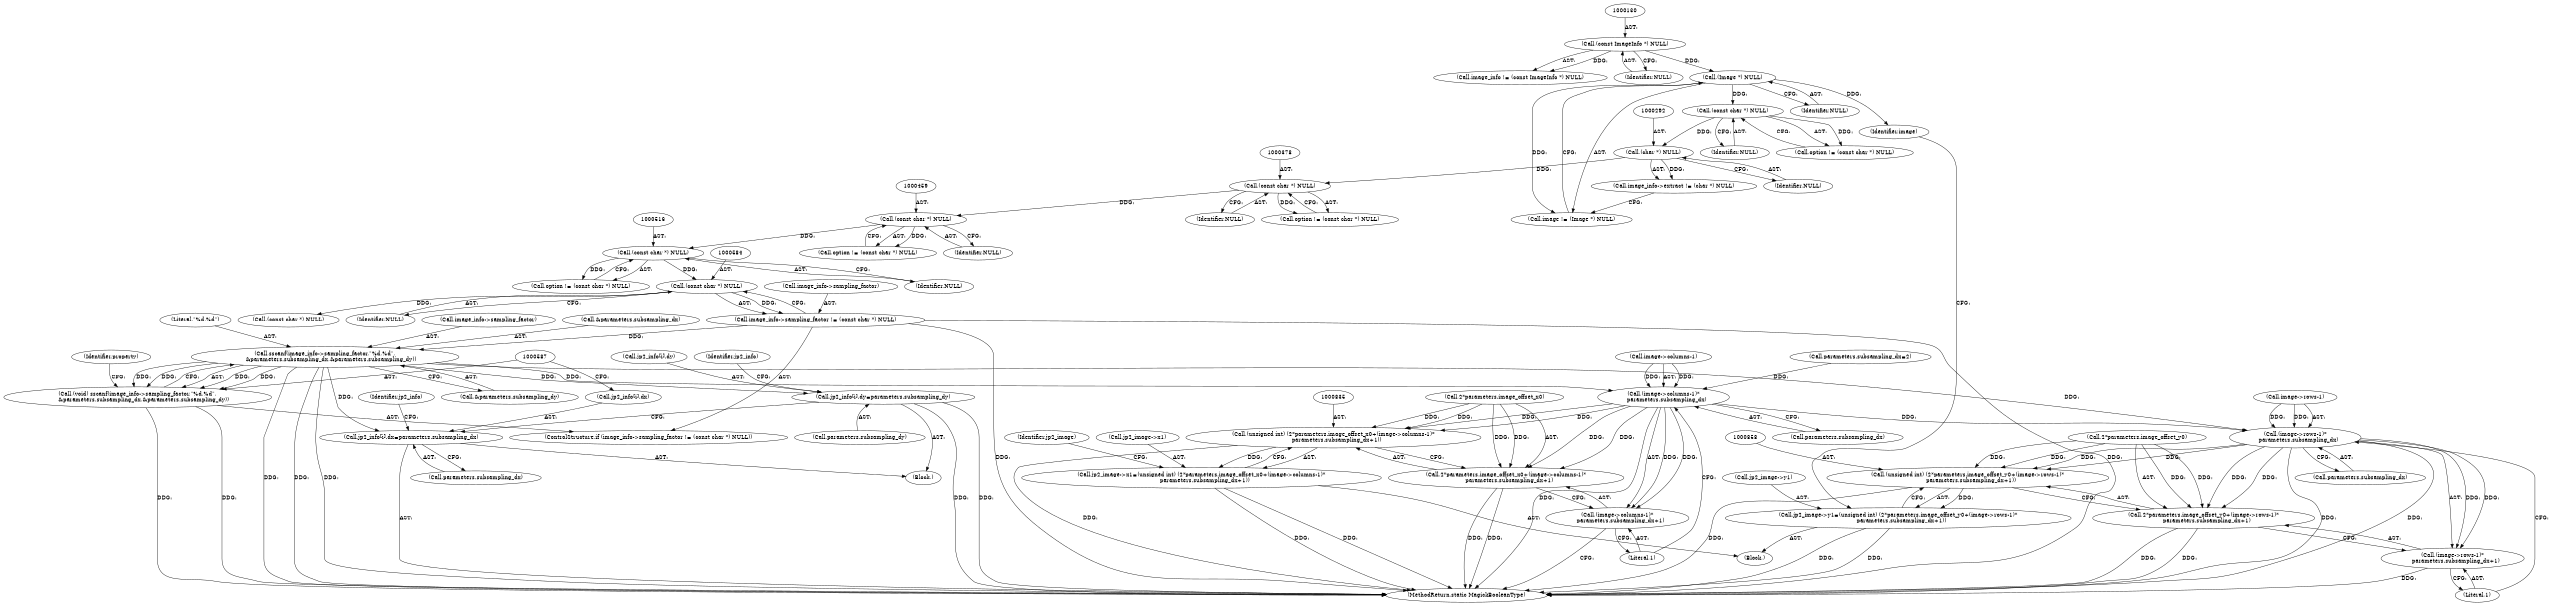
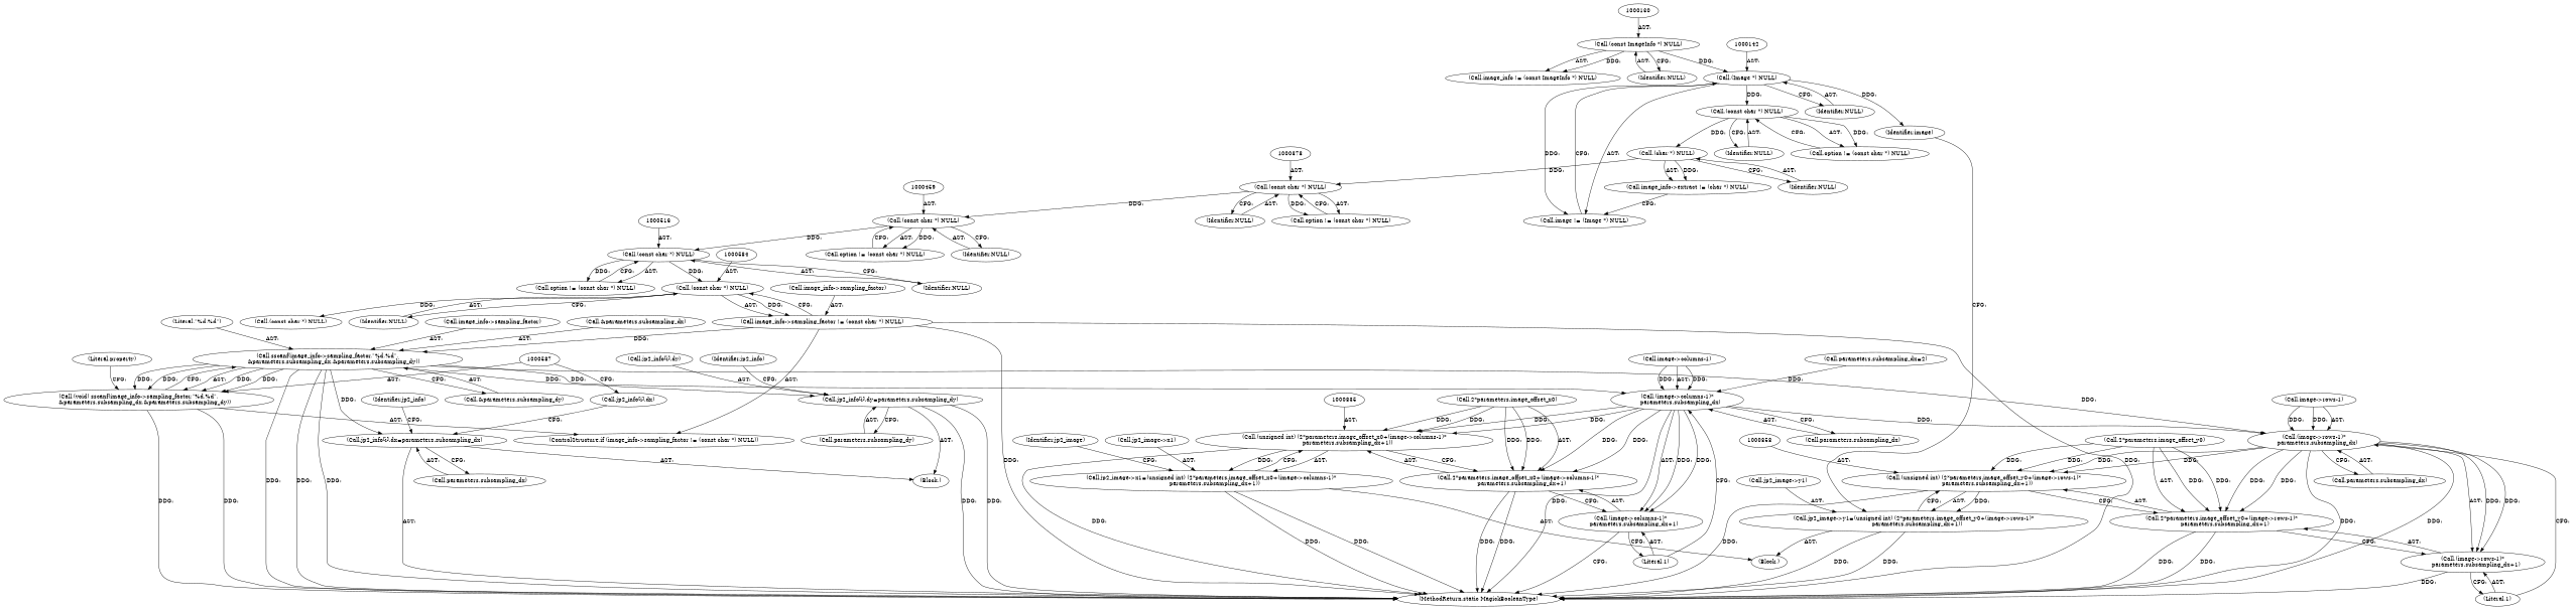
  digraph {
    n1 [label="(Call,sscanf(image_info->sampling_factor,\"%d,%d\",\n       &parameters.subsampling_dx,&parameters.subsampling_dy))"]
    n2 [label="(Call,(void) sscanf(image_info->sampling_factor,\"%d,%d\",\n       &parameters.subsampling_dx,&parameters.subsampling_dy))"]
    n3 [label="(Call,jp2_info[i].dx=parameters.subsampling_dx)"]
    n4 [label="(Call,jp2_info[i].dy=parameters.subsampling_dy)"]
    n5 [label="(Call,(image->columns-1)*\n    parameters.subsampling_dx)"]
    n6 [label="(Call,(image->rows-1)*\n    parameters.subsampling_dx)"]
    n7 [label="(MethodReturn,static MagickBooleanType)"]
    n8 [label="(Call,&parameters.subsampling_dy)"]
    n9 [label="(ControlStructure,if (image_info->sampling_factor != (const char *) NULL))"]
    n10 [label="(Block,)"]
    n11 [label="(Call,parameters.subsampling_dx)"]
    n12 [label="(Call,parameters.subsampling_dy)"]
    n13 [label="(Call,(unsigned int) (2*parameters.image_offset_x0+(image->columns-1)*\n    parameters.subsampling_dx+1))"]
    n14 [label="(Call,2*parameters.image_offset_x0+(image->columns-1)*\n    parameters.subsampling_dx+1)"]
    n15 [label="(Call,(image->columns-1)*\n    parameters.subsampling_dx+1)"]
    n16 [label="(Call,parameters.subsampling_dx)"]
    n17 [label="(Call,(unsigned int) (2*parameters.image_offset_y0+(image->rows-1)*\n    parameters.subsampling_dx+1))"]
    n18 [label="(Call,2*parameters.image_offset_y0+(image->rows-1)*\n    parameters.subsampling_dx+1)"]
    n19 [label="(Call,(image->rows-1)*\n    parameters.subsampling_dx+1)"]
    n20 [label="(Call,parameters.subsampling_dx)"]
    n21 [label="(Call,image_info->sampling_factor != (const char *) NULL)"]
    n22 [label="(Call,(const char *) NULL)"]
    n23 [label="(Identifier,NULL)"]
    n24 [label="(Call,(const char *) NULL)"]
    n25 [label="(Call,(const char *) NULL)"]
    n26 [label="(Identifier,NULL)"]
    n27 [label="(Call,option != (const char *) NULL)"]
    n28 [label="(Call,(const char *) NULL)"]
    n29 [label="(Identifier,NULL)"]
    n30 [label="(Call,option != (const char *) NULL)"]
    n31 [label="(Call,(const char *) NULL)"]
    n32 [label="(Identifier,NULL)"]
    n33 [label="(Call,option != (const char *) NULL)"]
    n34 [label="(Call,(char *) NULL)"]
    n35 [label="(Call,image_info->extract != (char *) NULL)"]
    n36 [label="(Identifier,NULL)"]
    n37 [label="(Call,image != (Image *) NULL)"]
    n38 [label="(Call,(const char *) NULL)"]
    n39 [label="(Identifier,NULL)"]
    n40 [label="(Call,option != (const char *) NULL)"]
    n41 [label="(Call,(Image *) NULL)"]
    n42 [label="(Identifier,NULL)"]
    n43 [label="(Identifier,image)"]
    n44 [label="(Call,(const ImageInfo *) NULL)"]
    n45 [label="(Identifier,NULL)"]
    n46 [label="(Call,image_info != (const ImageInfo *) NULL)"]
    n47 [label="(Call,jp2_image->x1=(unsigned int) (2*parameters.image_offset_x0+(image->columns-1)*\n    parameters.subsampling_dx+1))"]
    n48 [label="(Literal,1)"]
    n49 [label="(Block,)"]
    n50 [label="(Call,jp2_image->y1=(unsigned int) (2*parameters.image_offset_y0+(image->rows-1)*\n    parameters.subsampling_dx+1))"]
    n51 [label="(Literal,1)"]
    n52 [label="(Call,image->rows-1)"]
    n53 [label="(Call,jp2_image->y1)"]
    n54 [label="(Call,jp2_image->x1)"]
-   n55 [label="(Identifier,property)"]
+   n55 [label="(Literal,property)"]
    n56 [label="(Call,image_info->sampling_factor)"]
    n57 [label="(Call,&parameters.subsampling_dx)"]
    n58 [label="(Call,2*parameters.image_offset_x0)"]
    n59 [label="(Call,image_info->sampling_factor)"]
    n60 [label="(Call,jp2_info[i].dy)"]
    n61 [label="(Literal,\"%d,%d\")"]
    n62 [label="(Identifier,jp2_info)"]
    n63 [label="(Identifier,jp2_info)"]
    n64 [label="(Identifier,jp2_image)"]
    n65 [label="(Call,jp2_info[i].dx)"]
    n66 [label="(Call,image->columns-1)"]
    n67 [label="(Call,parameters.subsampling_dx=2)"]
    n68 [label="(Call,2*parameters.image_offset_y0)"]
    1000587
    1000584
    1000516
    n72 [label=1000459]
    1000378
-   1000292
+   1000142
    1000130
    1000835
    1000858
    n1 -> n2 [label="AST: "]
    n1 -> n2 [label="DDG: "]
    n1 -> n2 [label="DDG: "]
    n1 -> n2 [label="DDG: "]
    n1 -> n2 [label="DDG: "]
    n1 -> n3 [label="DDG: "]
    n1 -> n4 [label="DDG: "]
    n1 -> n5 [label="DDG: "]
    n1 -> n6 [label="DDG: "]
    n1 -> n7 [label="DDG: "]
    n1 -> n7 [label="DDG: "]
    n1 -> n7 [label="DDG: "]
    n1 -> n8 [label="CFG: "]
    n2 -> n1 [label="CFG: "]
    n2 -> n7 [label="DDG: "]
    n2 -> n7 [label="DDG: "]
    n2 -> n9 [label="AST: "]
    n3 -> n7 [label="AST: "]
    n3 -> n10 [label="AST: "]
    n3 -> n11 [label="CFG: "]
    n4 -> n7 [label="DDG: "]
    n4 -> n7 [label="DDG: "]
    n4 -> n10 [label="AST: "]
-   n4 -> n3 [label="CFG: "]
+   n4 -> n12 [label="CFG: "]
    n5 -> n6 [label="DDG: "]
    n5 -> n7 [label="DDG: "]
    n5 -> n13 [label="DDG: "]
    n5 -> n13 [label="DDG: "]
    n5 -> n14 [label="DDG: "]
    n5 -> n14 [label="DDG: "]
    n5 -> n15 [label="AST: "]
    n5 -> n15 [label="DDG: "]
    n5 -> n15 [label="DDG: "]
    n5 -> n16 [label="CFG: "]
    n6 -> n7 [label="DDG: "]
    n6 -> n7 [label="DDG: "]
    n6 -> n17 [label="DDG: "]
    n6 -> n17 [label="DDG: "]
    n6 -> n18 [label="DDG: "]
    n6 -> n18 [label="DDG: "]
    n6 -> n19 [label="AST: "]
    n6 -> n19 [label="DDG: "]
    n6 -> n19 [label="DDG: "]
    n6 -> n20 [label="CFG: "]
    n8 -> n1 [label="AST: "]
    n11 -> n3 [label="AST: "]
    n12 -> n4 [label="AST: "]
    n13 -> n7 [label="DDG: "]
    n13 -> n14 [label="CFG: "]
    n13 -> n47 [label="AST: "]
    n13 -> n47 [label="DDG: "]
    n14 -> n7 [label="DDG: "]
    n14 -> n7 [label="DDG: "]
    n14 -> n13 [label="AST: "]
    n14 -> n15 [label="CFG: "]
    n15 -> n7 [label="CFG: "]
    n15 -> n14 [label="AST: "]
    n15 -> n48 [label="CFG: "]
    n16 -> n5 [label="AST: "]
    n17 -> n7 [label="DDG: "]
    n17 -> n18 [label="CFG: "]
    n17 -> n50 [label="AST: "]
    n17 -> n50 [label="DDG: "]
    n18 -> n7 [label="DDG: "]
    n18 -> n7 [label="DDG: "]
    n18 -> n17 [label="AST: "]
    n18 -> n19 [label="CFG: "]
    n19 -> n7 [label="DDG: "]
    n19 -> n18 [label="AST: "]
    n19 -> n51 [label="CFG: "]
    n20 -> n6 [label="AST: "]
    n21 -> n1 [label="DDG: "]
    n21 -> n7 [label="DDG: "]
    n21 -> n7 [label="DDG: "]
    n21 -> n9 [label="AST: "]
    n21 -> n22 [label="CFG: "]
    n22 -> n21 [label="AST: "]
    n22 -> n21 [label="DDG: "]
    n22 -> n23 [label="CFG: "]
    n22 -> n24 [label="DDG: "]
    n23 -> n22 [label="AST: "]
    n25 -> n22 [label="DDG: "]
    n25 -> n26 [label="CFG: "]
    n25 -> n27 [label="AST: "]
    n25 -> n27 [label="DDG: "]
    n26 -> n25 [label="AST: "]
    n27 -> n25 [label="CFG: "]
    n28 -> n25 [label="DDG: "]
    n28 -> n29 [label="CFG: "]
    n28 -> n30 [label="AST: "]
    n28 -> n30 [label="DDG: "]
    n29 -> n28 [label="AST: "]
    n30 -> n28 [label="CFG: "]
    n31 -> n28 [label="DDG: "]
    n31 -> n32 [label="CFG: "]
    n31 -> n33 [label="AST: "]
    n31 -> n33 [label="DDG: "]
    n32 -> n31 [label="AST: "]
    n33 -> n31 [label="CFG: "]
    n34 -> n31 [label="DDG: "]
    n34 -> n35 [label="AST: "]
    n34 -> n35 [label="DDG: "]
    n34 -> n36 [label="CFG: "]
    n35 -> n37 [label="CFG: "]
    n36 -> n34 [label="AST: "]
    n37 -> n41 [label="CFG: "]
    n38 -> n34 [label="DDG: "]
    n38 -> n39 [label="CFG: "]
    n38 -> n40 [label="AST: "]
    n38 -> n40 [label="DDG: "]
    n39 -> n38 [label="AST: "]
    n40 -> n38 [label="CFG: "]
    n41 -> n37 [label="AST: "]
    n41 -> n37 [label="DDG: "]
    n41 -> n38 [label="DDG: "]
    n41 -> n42 [label="CFG: "]
    n41 -> n43 [label="DDG: "]
    n42 -> n41 [label="AST: "]
    n43 -> n50 [label="CFG: "]
    n44 -> n41 [label="DDG: "]
    n44 -> n45 [label="CFG: "]
    n44 -> n46 [label="AST: "]
    n44 -> n46 [label="DDG: "]
    n45 -> n44 [label="AST: "]
    n47 -> n7 [label="DDG: "]
    n47 -> n7 [label="DDG: "]
    n47 -> n13 [label="CFG: "]
    n47 -> n49 [label="AST: "]
    n48 -> n5 [label="CFG: "]
    n48 -> n15 [label="AST: "]
    n50 -> n7 [label="DDG: "]
    n50 -> n7 [label="DDG: "]
    n50 -> n17 [label="CFG: "]
    n50 -> n49 [label="AST: "]
    n51 -> n6 [label="CFG: "]
    n51 -> n19 [label="AST: "]
    n52 -> n6 [label="AST: "]
    n52 -> n6 [label="DDG: "]
    n52 -> n6 [label="DDG: "]
    n53 -> n50 [label="AST: "]
    n54 -> n47 [label="AST: "]
    n55 -> n2 [label="CFG: "]
    n56 -> n1 [label="AST: "]
    n57 -> n1 [label="AST: "]
    n58 -> n13 [label="DDG: "]
    n58 -> n13 [label="DDG: "]
    n58 -> n14 [label="AST: "]
    n58 -> n14 [label="DDG: "]
    n58 -> n14 [label="DDG: "]
    n59 -> n21 [label="AST: "]
    n60 -> n4 [label="AST: "]
    n61 -> n1 [label="AST: "]
    n62 -> n3 [label="CFG: "]
    n63 -> n4 [label="CFG: "]
    n64 -> n47 [label="CFG: "]
-   n65 -> n3 [label="AST: "]
+   n65 -> n3 [label="CFG: "]
    n66 -> n5 [label="AST: "]
    n66 -> n5 [label="DDG: "]
    n66 -> n5 [label="DDG: "]
    n67 -> n5 [label="DDG: "]
    n68 -> n17 [label="DDG: "]
    n68 -> n17 [label="DDG: "]
    n68 -> n18 [label="AST: "]
    n68 -> n18 [label="DDG: "]
    n68 -> n18 [label="DDG: "]
    1000587 -> n2 [label="AST: "]
    1000587 -> n65 [label="CFG: "]
    1000584 -> n22 [label="AST: "]
    1000516 -> n25 [label="AST: "]
    n72 -> n28 [label="AST: "]
    1000378 -> n31 [label="AST: "]
-   1000292 -> n34 [label="AST: "]
+   1000142 -> n41 [label="AST: "]
    1000130 -> n44 [label="AST: "]
    1000835 -> n13 [label="AST: "]
    1000858 -> n17 [label="AST: "]
  }
